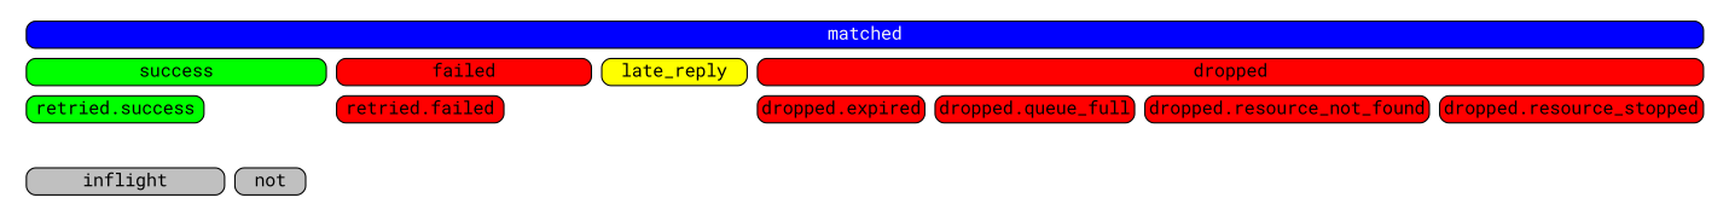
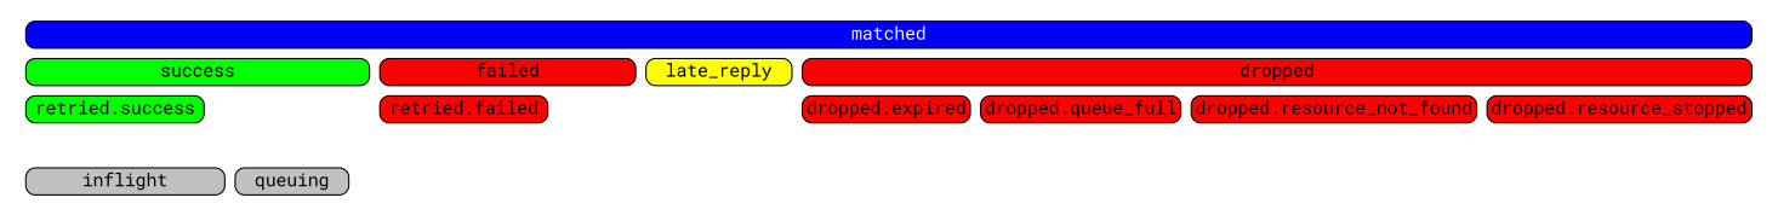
  digraph {
    rankdir=LR
-   n1 [label=<        <TABLE BORDER="0" CELLSPACING="8">          <TR>            <TD BGCOLOR="blue" BORDER="1" COLSPAN="28" STYLE="ROUNDED"><FONT FACE="Roboto Mono" COLOR="whitesmoke">matched</FONT></TD>          </TR>          <TR>            <TD BGCOLOR="green" BORDER="1" COLSPAN="10" STYLE="ROUNDED"><FONT FACE="Roboto Mono" COLOR="black">success</FONT></TD>            <TD BGCOLOR="red" BORDER="1" COLSPAN="10" STYLE="ROUNDED"><FONT FACE="Roboto Mono" COLOR="black">failed</FONT></TD>            <TD BGCOLOR="yellow" BORDER="1" COLSPAN="4" STYLE="ROUNDED"><FONT FACE="Roboto Mono" COLOR="black">late_reply</FONT></TD>            <TD BGCOLOR="red" BORDER="1" COLSPAN="4" STYLE="ROUNDED"><FONT FACE="Roboto Mono" COLOR="black">dropped</FONT></TD>          </TR>          <TR>            <TD BGCOLOR="green" BORDER="1" COLSPAN="2" STYLE="ROUNDED"><FONT FACE="Roboto Mono" COLOR="black">retried.success</FONT></TD>            <TD BORDER="0" COLSPAN="8"></TD>            <TD BGCOLOR="red" BORDER="1" COLSPAN="2" STYLE="ROUNDED"><FONT FACE="Roboto Mono" COLOR="black">retried.failed</FONT></TD>            <TD BORDER="0" COLSPAN="8"></TD>            <TD BORDER="0" COLSPAN="4"></TD>            <TD BGCOLOR="red" BORDER="1" COLSPAN="1" STYLE="ROUNDED"><FONT FACE="Roboto Mono" COLOR="black">dropped.expired</FONT></TD>            <TD BGCOLOR="red" BORDER="1" COLSPAN="1" STYLE="ROUNDED"><FONT FACE="Roboto Mono" COLOR="black">dropped.queue_full</FONT></TD>            <TD BGCOLOR="red" BORDER="1" COLSPAN="1" STYLE="ROUNDED"><FONT FACE="Roboto Mono" COLOR="black">dropped.resource_not_found</FONT></TD>            <TD BGCOLOR="red" BORDER="1" COLSPAN="1" STYLE="ROUNDED"><FONT FACE="Roboto Mono" COLOR="black">dropped.resource_stopped</FONT></TD>          </TR>          <TR><TD> </TD></TR>          <TR>            <TD BGCOLOR="gray" BORDER="1" COLSPAN="4" STYLE="ROUNDED"><FONT FACE="Roboto Mono" COLOR="black">inflight</FONT></TD>            <TD BGCOLOR="gray" BORDER="1" COLSPAN="4" STYLE="ROUNDED"><FONT FACE="Roboto Mono" COLOR="black">not</FONT></TD>          </TR>        </TABLE>        > shape=plaintext]
+   n1 [label=<        <TABLE BORDER="0" CELLSPACING="8">          <TR>            <TD BGCOLOR="blue" BORDER="1" COLSPAN="28" STYLE="ROUNDED"><FONT FACE="Roboto Mono" COLOR="whitesmoke">matched</FONT></TD>          </TR>          <TR>            <TD BGCOLOR="green" BORDER="1" COLSPAN="10" STYLE="ROUNDED"><FONT FACE="Roboto Mono" COLOR="black">success</FONT></TD>            <TD BGCOLOR="red" BORDER="1" COLSPAN="10" STYLE="ROUNDED"><FONT FACE="Roboto Mono" COLOR="black">failed</FONT></TD>            <TD BGCOLOR="yellow" BORDER="1" COLSPAN="4" STYLE="ROUNDED"><FONT FACE="Roboto Mono" COLOR="black">late_reply</FONT></TD>            <TD BGCOLOR="red" BORDER="1" COLSPAN="4" STYLE="ROUNDED"><FONT FACE="Roboto Mono" COLOR="black">dropped</FONT></TD>          </TR>          <TR>            <TD BGCOLOR="green" BORDER="1" COLSPAN="2" STYLE="ROUNDED"><FONT FACE="Roboto Mono" COLOR="black">retried.success</FONT></TD>            <TD BORDER="0" COLSPAN="8"></TD>            <TD BGCOLOR="red" BORDER="1" COLSPAN="2" STYLE="ROUNDED"><FONT FACE="Roboto Mono" COLOR="black">retried.failed</FONT></TD>            <TD BORDER="0" COLSPAN="8"></TD>            <TD BORDER="0" COLSPAN="4"></TD>            <TD BGCOLOR="red" BORDER="1" COLSPAN="1" STYLE="ROUNDED"><FONT FACE="Roboto Mono" COLOR="black">dropped.expired</FONT></TD>            <TD BGCOLOR="red" BORDER="1" COLSPAN="1" STYLE="ROUNDED"><FONT FACE="Roboto Mono" COLOR="black">dropped.queue_full</FONT></TD>            <TD BGCOLOR="red" BORDER="1" COLSPAN="1" STYLE="ROUNDED"><FONT FACE="Roboto Mono" COLOR="black">dropped.resource_not_found</FONT></TD>            <TD BGCOLOR="red" BORDER="1" COLSPAN="1" STYLE="ROUNDED"><FONT FACE="Roboto Mono" COLOR="black">dropped.resource_stopped</FONT></TD>          </TR>          <TR><TD> </TD></TR>          <TR>            <TD BGCOLOR="gray" BORDER="1" COLSPAN="4" STYLE="ROUNDED"><FONT FACE="Roboto Mono" COLOR="black">inflight</FONT></TD>            <TD BGCOLOR="gray" BORDER="1" COLSPAN="4" STYLE="ROUNDED"><FONT FACE="Roboto Mono" COLOR="black">queuing</FONT></TD>          </TR>        </TABLE>        > shape=plaintext]
  }
